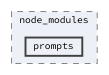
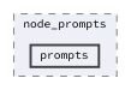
  digraph {
    compound=true
    fontname="Source Code Pro"
    n1 [color=grey25 fillcolor="#edf0f7" fontname="Source Code Pro" fontsize=10 height=0.2 label=prompts shape=box style="filled,bold" width=0.4]
    subgraph cluster_1 {
      bgcolor="#edf0f7"
      fontsize=10
-     label=node_modules
+     label=node_prompts
      pencolor=grey50
      style="filled,dashed"
      n1
    }
  }
